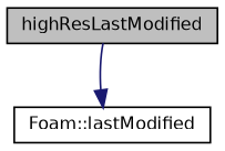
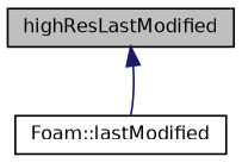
  digraph {
    rankdir=TB
    node [color=black fontname=Helvetica fontsize=10 shape=record]
    n1 [fillcolor=grey75 fontcolor=black height=0.2 label=highResLastModified style=filled width=0.4]
    n2 [height=0.2 label="Foam::lastModified" width=0.4]
-   n1 -> n2 [color=midnightblue fontname=Helvetica fontsize=10 labelfontname=Helvetica labelfontsize=10 style=solid]
+   n2 -> n1 [color=midnightblue fontname=Helvetica fontsize=10 labelfontname=Helvetica labelfontsize=10 style=solid]
  }
